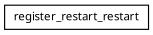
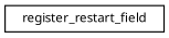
  digraph {
    rankdir=LR
    fontname="Noto Sans"
-   n1 [color=black fillcolor=white fontname="Noto Sans" fontsize=10 height=0.2 label=register_restart_restart shape=record style=filled width=0.4]
+   n1 [color=black fillcolor=white fontname="Noto Sans" fontsize=10 height=0.2 label=register_restart_field shape=record style=filled width=0.4]
  }
